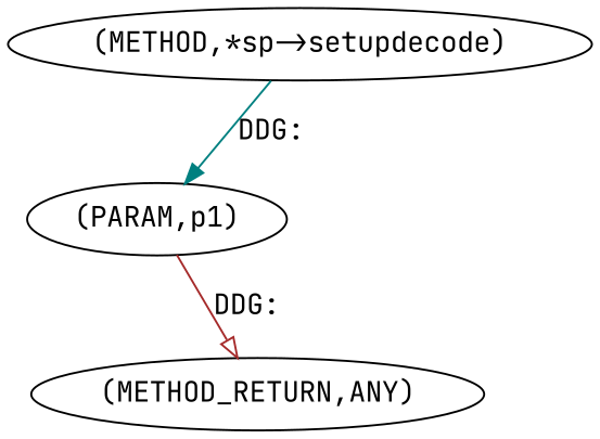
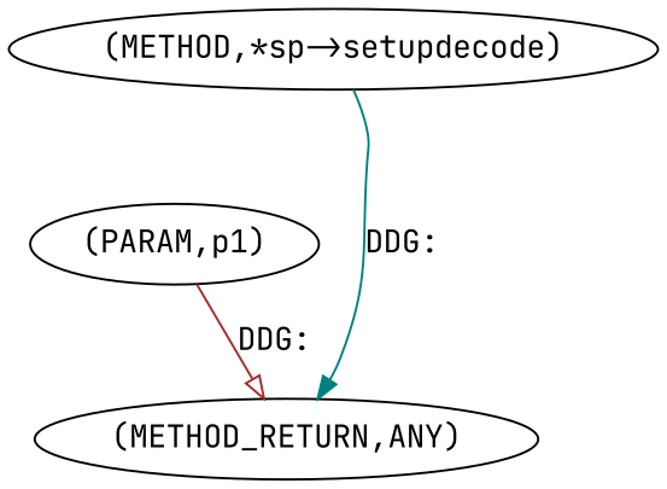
  digraph {
    fontname="JetBrains Mono"
    node [fontname="JetBrains Mono"]
    edge [fontname="JetBrains Mono"]
    n1 [label=<(METHOD,*sp-&gt;setupdecode)>]
    n2 [label=<(PARAM,p1)>]
    n3 [label=<(METHOD_RETURN,ANY)>]
-   n1 -> n2 [arrowhead=normal color=teal label="DDG: "]
+   n1 -> n3 [arrowhead=normal color=teal label="DDG: "]
    n2 -> n3 [arrowhead=onormal color=brown label="DDG: "]
  }
